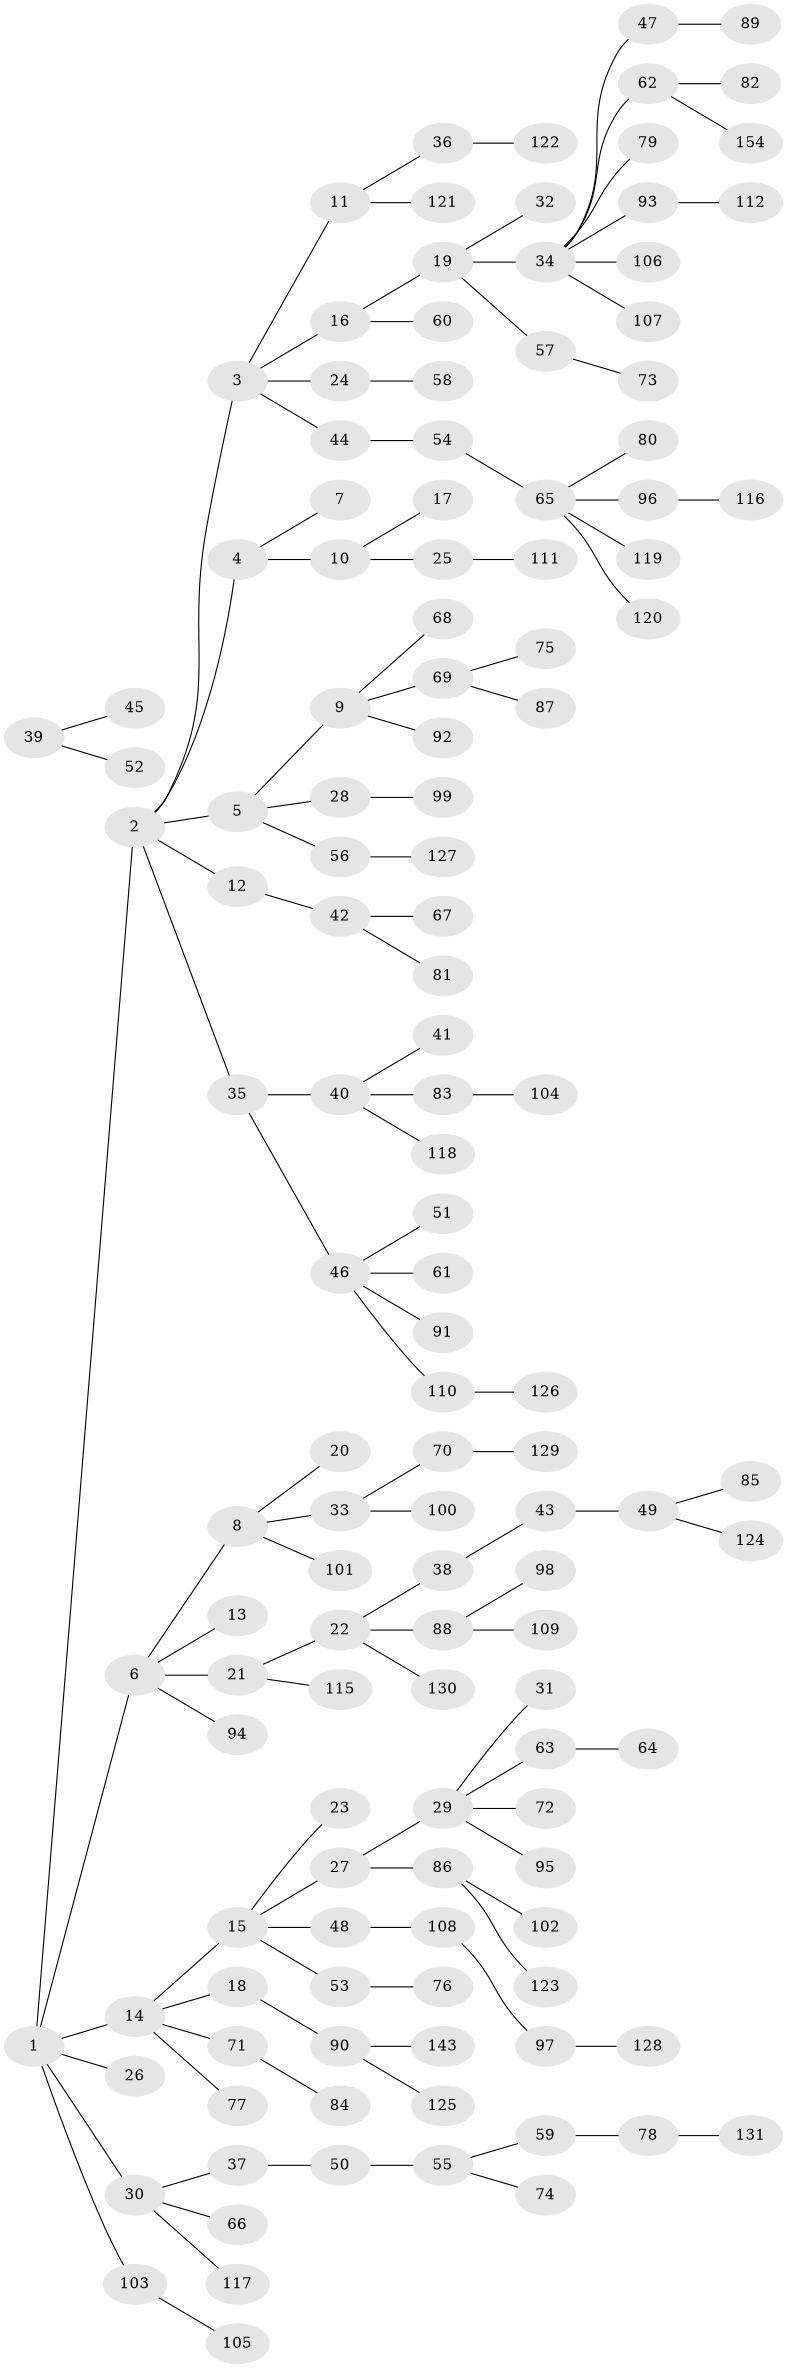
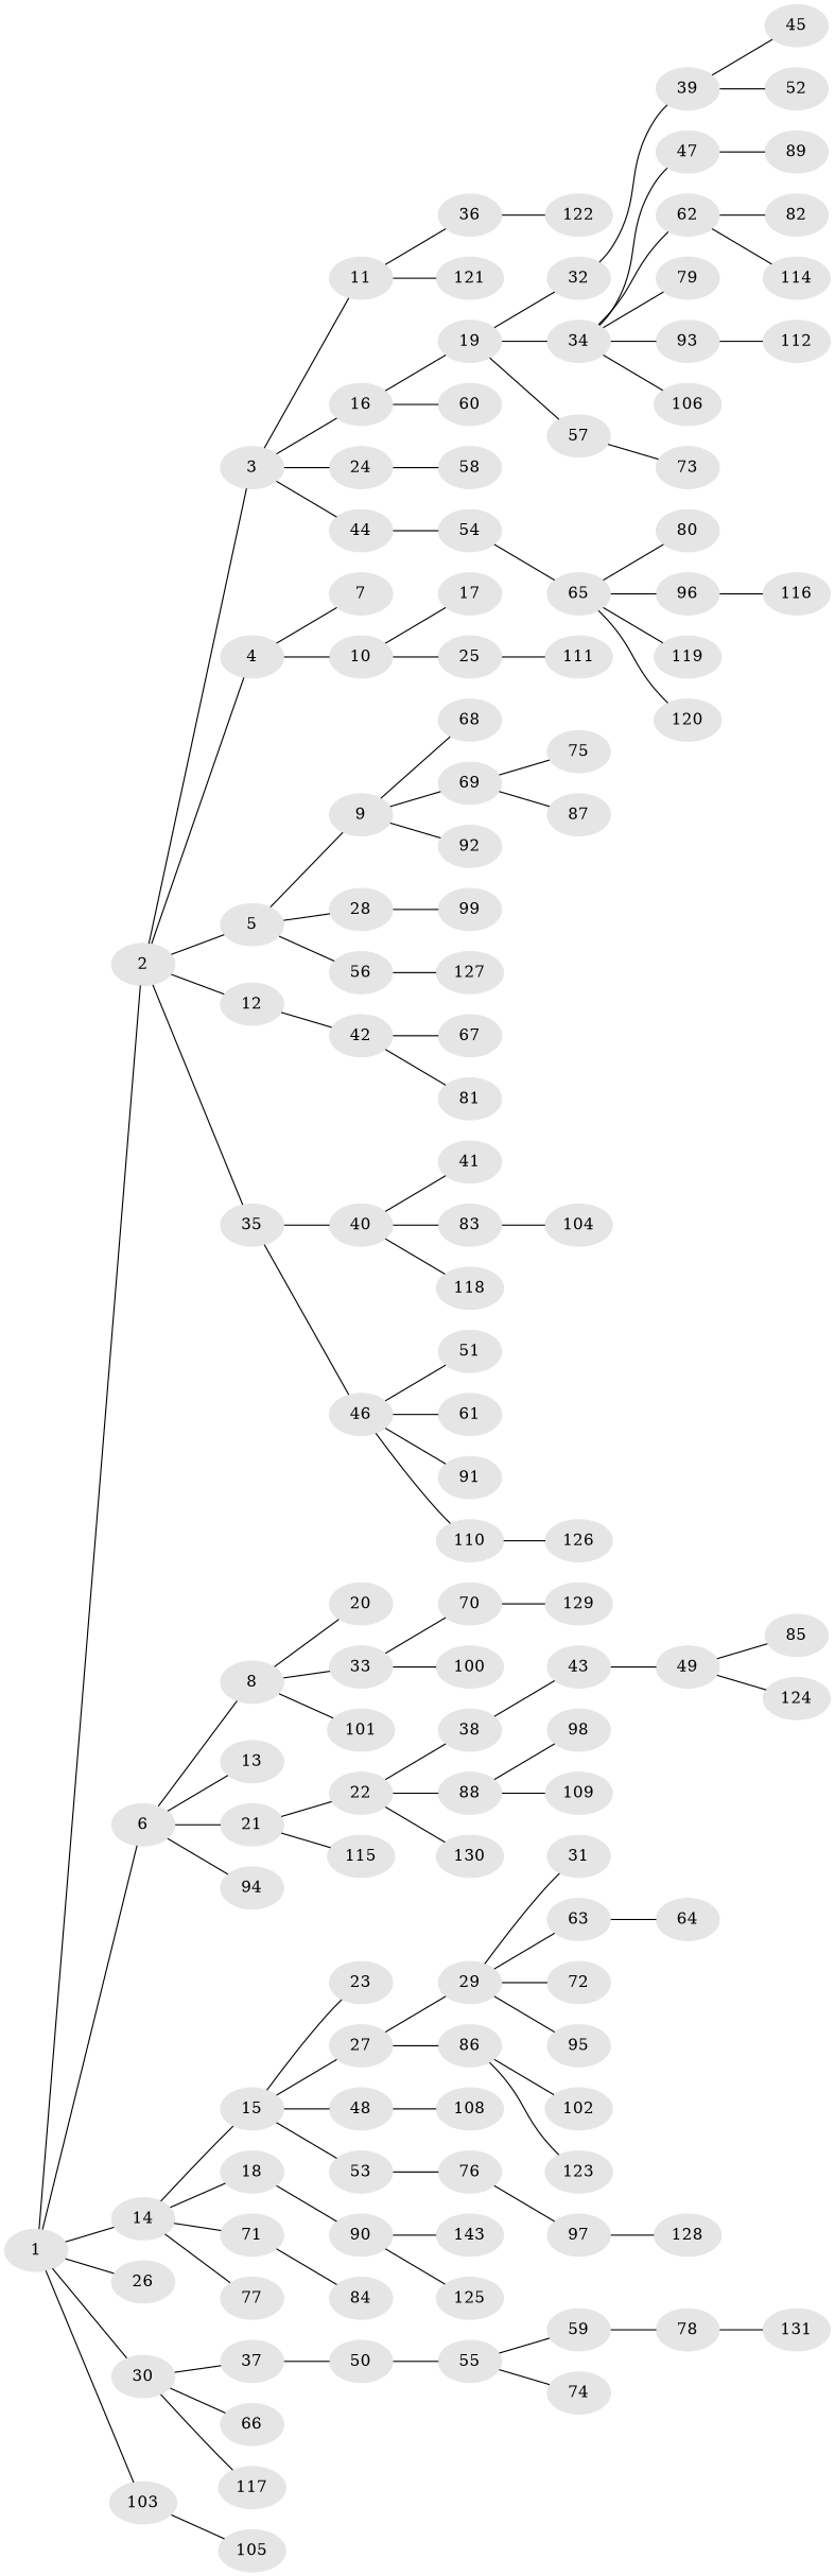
  graph {
    rankdir=LR
    node [color=gray90 style=filled]
    1
    2
    6
    14
    26
    30
    103
    3
    4
    5
    12
    35
    8
    13
    21
    94
    15
    18
    71
    77
    37
    66
    117
    105
    11
    16
    24
    44
    7
    10
    9
    28
    56
    42
    40
    46
    36
    121
    19
    60
    58
    54
    17
    25
    68
    69
    92
    99
    127
    20
    33
    101
    22
    115
    70
    100
    75
    87
    111
    122
    67
    81
    23
    27
    48
    53
    90
    84
    29
    86
    108
    76
    32
    34
    57
    n76 [label=143]
    125
    39
    47
    62
    79
    93
    106
-   107
    73
    38
    88
    130
    43
    98
    109
    31
    63
    72
    95
    102
    123
    64
    50
    45
    52
    129
    89
    82
-   114 [label=154]
+   114
    112
    41
    83
    118
    51
    61
    91
    110
    55
    49
    104
    85
    124
    65
    126
    59
    74
    97
    80
    96
    119
    120
    78
    131
    116
    128
    1 -- 2
    1 -- 6
    1 -- 14
    1 -- 26
    1 -- 30
    1 -- 103
    2 -- 3
    2 -- 4
    2 -- 5
    2 -- 12
    2 -- 35
    6 -- 8
    6 -- 13
    6 -- 21
    6 -- 94
    14 -- 15
    14 -- 18
    14 -- 71
    14 -- 77
    30 -- 37
    30 -- 66
    30 -- 117
    103 -- 105
    3 -- 11
    3 -- 16
    3 -- 24
    3 -- 44
    4 -- 7
    4 -- 10
    5 -- 9
    5 -- 28
    5 -- 56
    12 -- 42
    35 -- 40
    35 -- 46
    8 -- 20
    8 -- 33
    8 -- 101
    21 -- 22
    21 -- 115
    15 -- 23
    15 -- 27
    15 -- 48
    15 -- 53
    18 -- 90
    71 -- 84
    37 -- 50
    11 -- 36
    11 -- 121
    16 -- 19
    16 -- 60
    24 -- 58
    44 -- 54
    10 -- 17
    10 -- 25
    9 -- 68
    9 -- 69
    9 -- 92
    28 -- 99
    56 -- 127
    42 -- 67
    42 -- 81
    40 -- 41
    40 -- 83
    40 -- 118
    46 -- 51
    46 -- 61
    46 -- 91
    46 -- 110
    36 -- 122
    19 -- 32
    19 -- 34
    19 -- 57
    54 -- 65
    25 -- 111
    69 -- 75
    69 -- 87
    33 -- 70
    33 -- 100
    22 -- 38
    22 -- 88
    22 -- 130
    70 -- 129
    27 -- 29
    27 -- 86
    48 -- 108
    53 -- 76
    90 -- n76
    90 -- 125
    29 -- 31
    29 -- 63
    29 -- 72
    29 -- 95
    86 -- 102
    86 -- 123
-   108 -- 97
+   76 -- 97
+   32 -- 39
    34 -- 47
    34 -- 62
    34 -- 79
    34 -- 93
    34 -- 106
-   34 -- 107
    57 -- 73
    39 -- 45
    39 -- 52
    47 -- 89
    62 -- 82
    62 -- 114
    93 -- 112
    38 -- 43
    88 -- 98
    88 -- 109
    43 -- 49
    63 -- 64
    50 -- 55
    83 -- 104
    110 -- 126
    55 -- 59
    55 -- 74
    49 -- 85
    49 -- 124
    65 -- 80
    65 -- 96
    65 -- 119
    65 -- 120
    59 -- 78
    97 -- 128
    96 -- 116
    78 -- 131
  }
